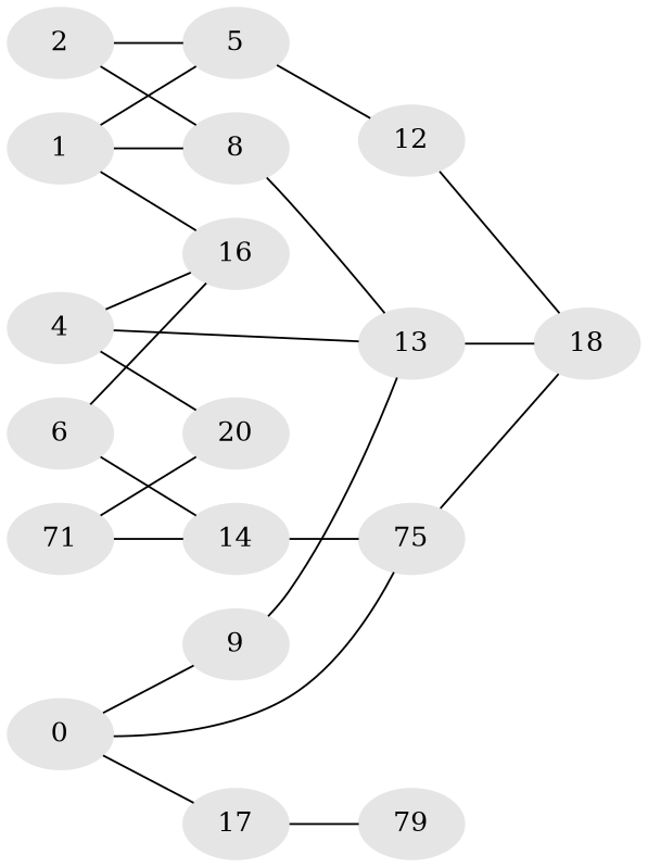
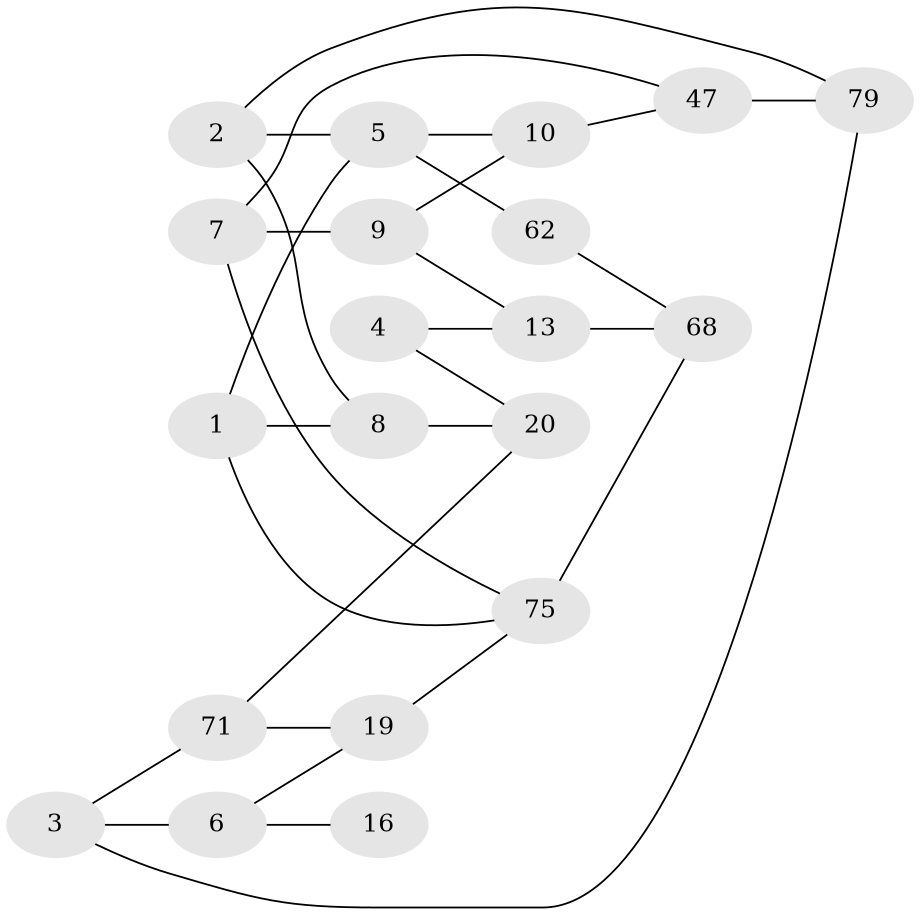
  graph {
    rankdir=LR
    node [color=gray90 style=filled]
    1
    5
    8
    16
-   12
+   12 [label=62]
+   10
    20
    2
    n9 [label=79]
-   18
+   18 [label=68]
+   3
    6
    n13 [label=71]
-   14
+   14 [label=19]
    4
    13
-   17
+   17 [label=47]
    n18 [label=75]
-   7 [label=0]
+   7
    9
    1 -- 5
    1 -- 8
-   1 -- 16
+   1 -- n18
    5 -- 12
-   8 -- 13
+   5 -- 10
+   8 -- 20
    12 -- 18
+   10 -- 17
    2 -- 5
    2 -- 8
+   2 -- n9
+   3 -- n9
+   3 -- 6
+   3 -- n13
    6 -- 16
    6 -- 14
    n13 -- 20
    n13 -- 14
    14 -- n18
-   4 -- 16
    4 -- 20
    4 -- 13
    13 -- 18
    17 -- n9
    n18 -- 18
    7 -- 17
    7 -- n18
    7 -- 9
+   9 -- 10
    9 -- 13
  }
